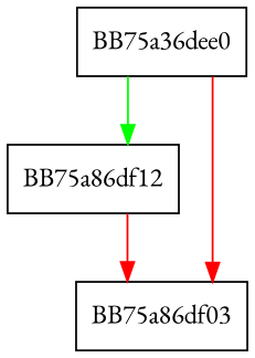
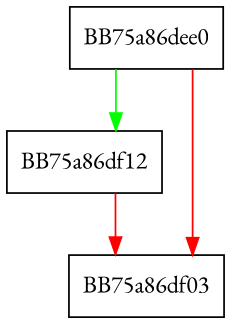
  digraph {
    fontname="EB Garamond"
    splines=ortho
    node [fontname="EB Garamond" shape=box]
    edge [color=red fontname="EB Garamond"]
-   BB75a86dee0 [label=BB75a36dee0]
+   BB75a86dee0
    BB75a86df12
    BB75a86df03
    BB75a86dee0 -> BB75a86df12 [color=green]
    BB75a86dee0 -> BB75a86df03
    BB75a86df12 -> BB75a86df03
  }
